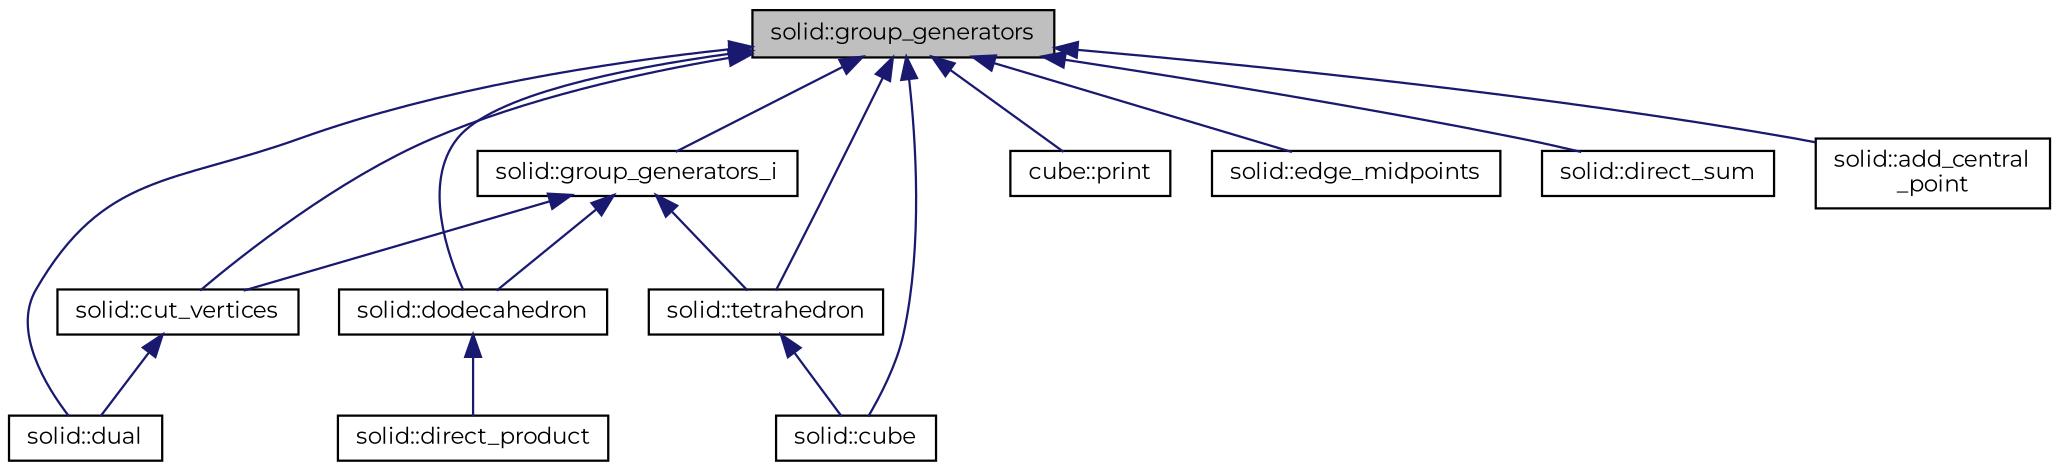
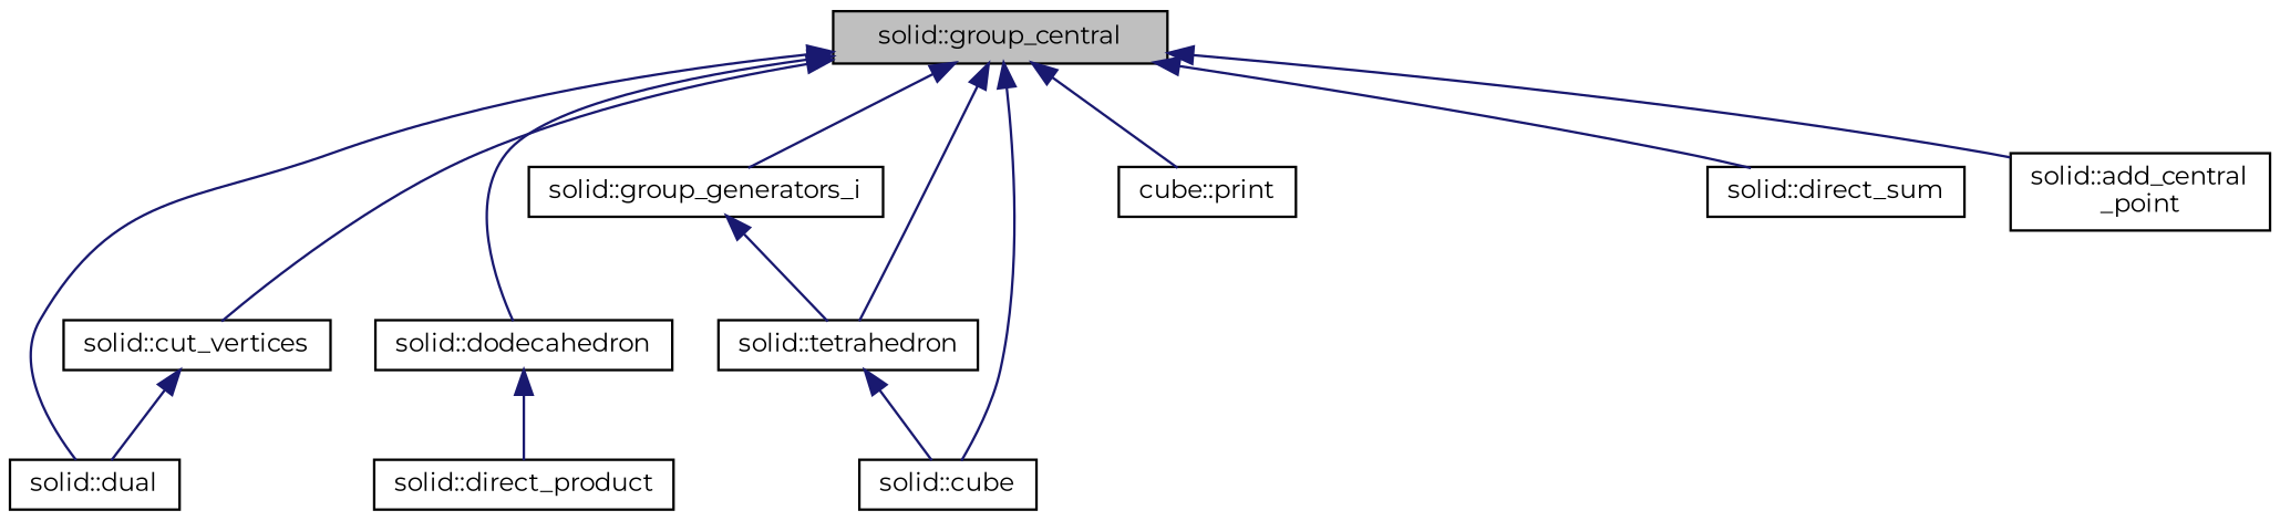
  digraph {
    fontname=Montserrat
    rankdir=TB
    node [color=black fillcolor=white fontname=Montserrat fontsize=10 shape=record style=filled]
    edge [color=midnightblue dir=back fontname=Montserrat fontsize=10 labelfontname=Helvetica labelfontsize=10 style=solid]
-   n1 [fillcolor=grey75 fontcolor=black height=0.2 label="solid::group_generators" width=0.4]
+   n1 [fillcolor=grey75 fontcolor=black height=0.2 label="solid::group_central" width=0.4]
    n2 [height=0.2 label="solid::group_generators_i" width=0.4]
    n3 [height=0.2 label="solid::dual" width=0.4]
    n4 [height=0.2 label="solid::cut_vertices" width=0.4]
    n5 [height=0.2 label="solid::tetrahedron" width=0.4]
    n6 [height=0.2 label="solid::cube" width=0.4]
    n7 [height=0.2 label="solid::dodecahedron" width=0.4]
    n8 [height=0.2 label="cube::print" width=0.4]
-   n9 [height=0.2 label="solid::edge_midpoints" width=0.4]
    n10 [height=0.2 label="solid::direct_sum" width=0.4]
    n11 [height=0.2 label="solid::add_central\l_point" width=0.4]
    n12 [height=0.2 label="solid::direct_product" width=0.4]
    n1 -> n2
    n1 -> n3
    n1 -> n4
    n1 -> n5
    n1 -> n6
    n1 -> n7
    n1 -> n8
-   n1 -> n9
    n1 -> n10
    n1 -> n11
-   n2 -> n4
    n2 -> n5
-   n2 -> n7
    n4 -> n3
    n5 -> n6
    n7 -> n12
  }
